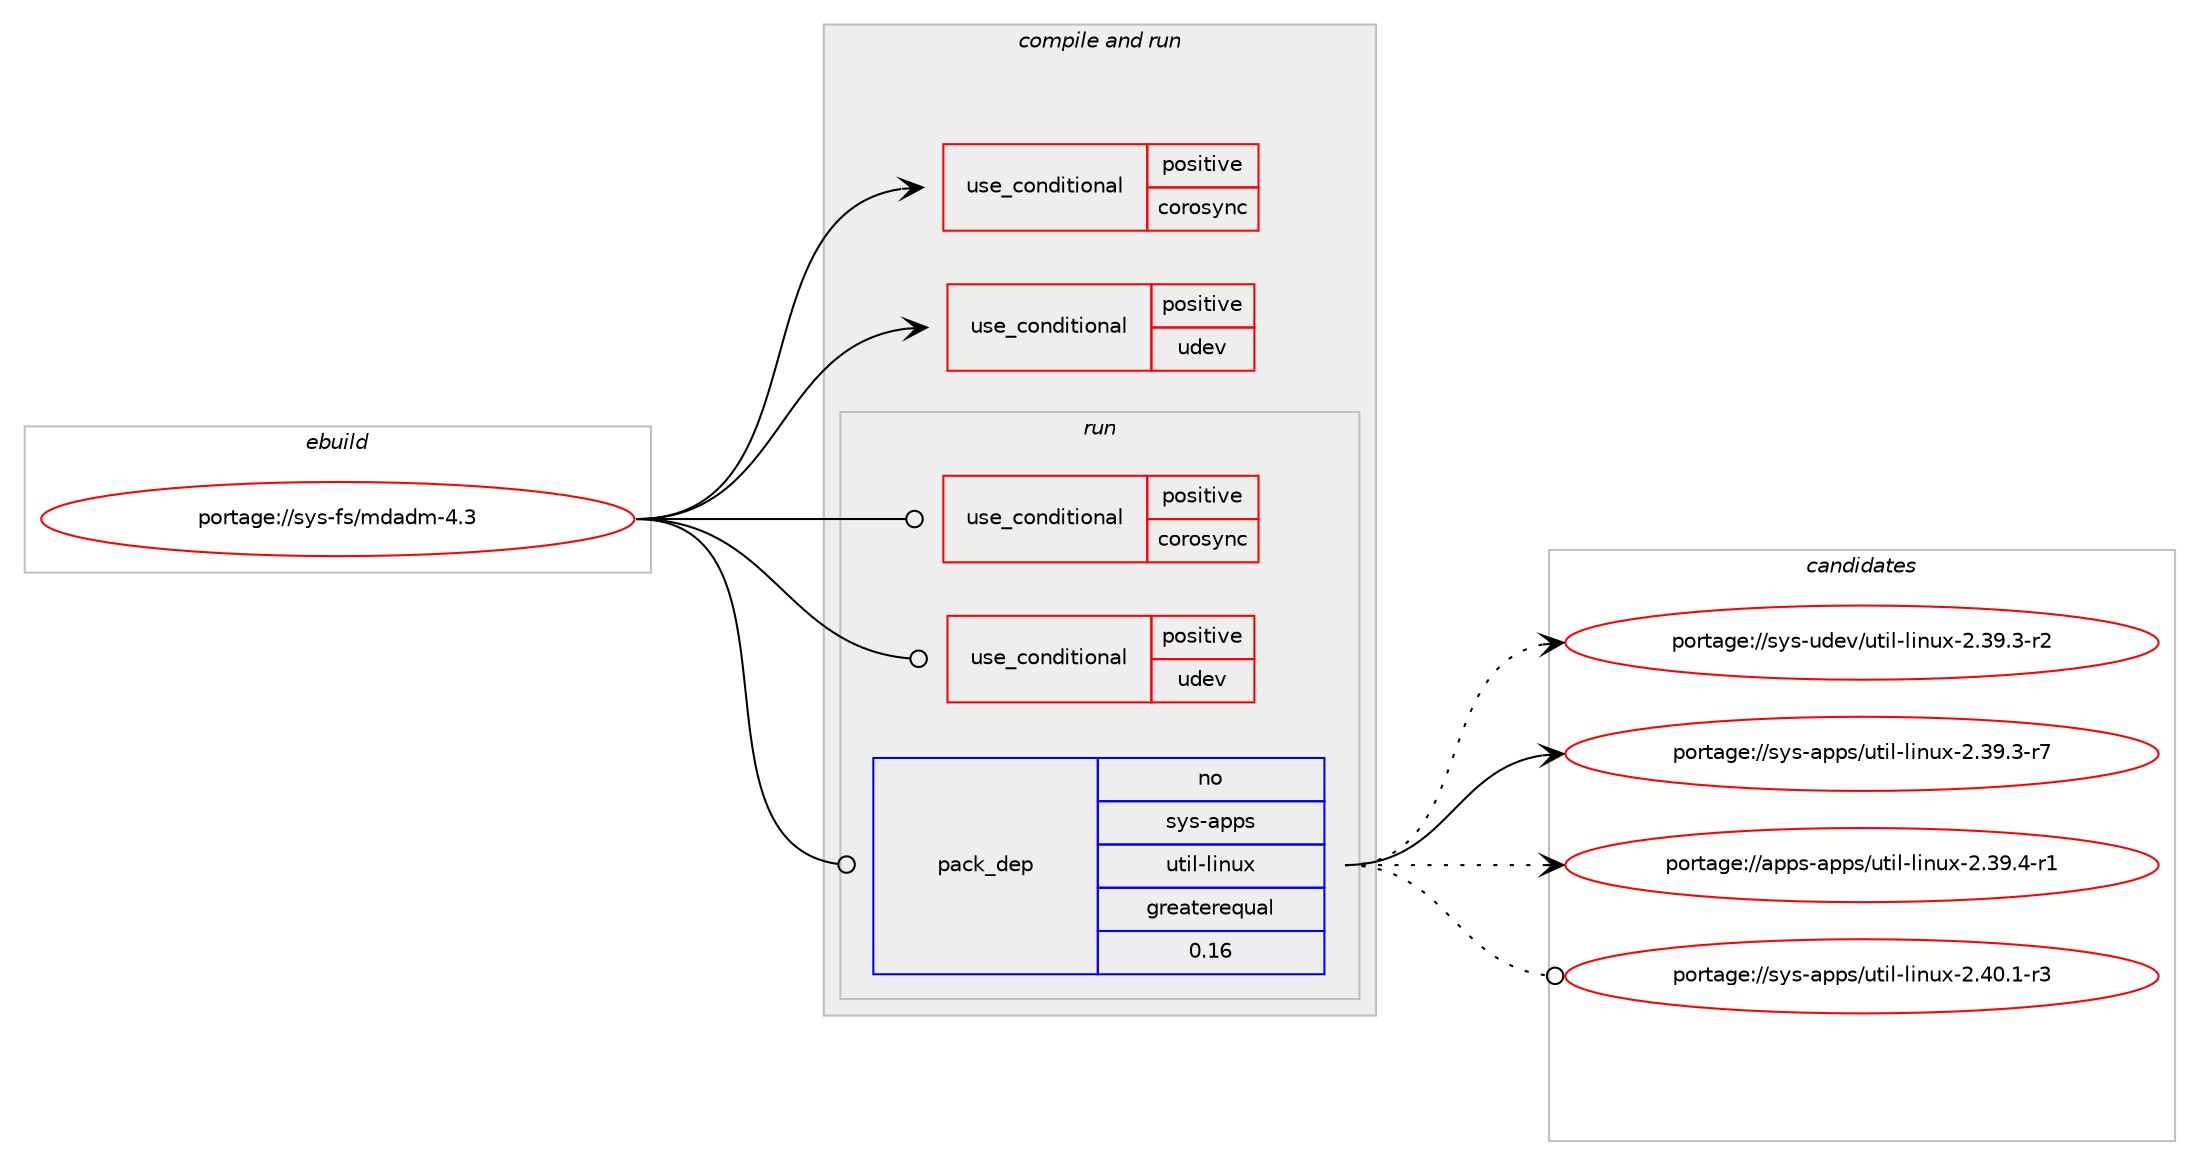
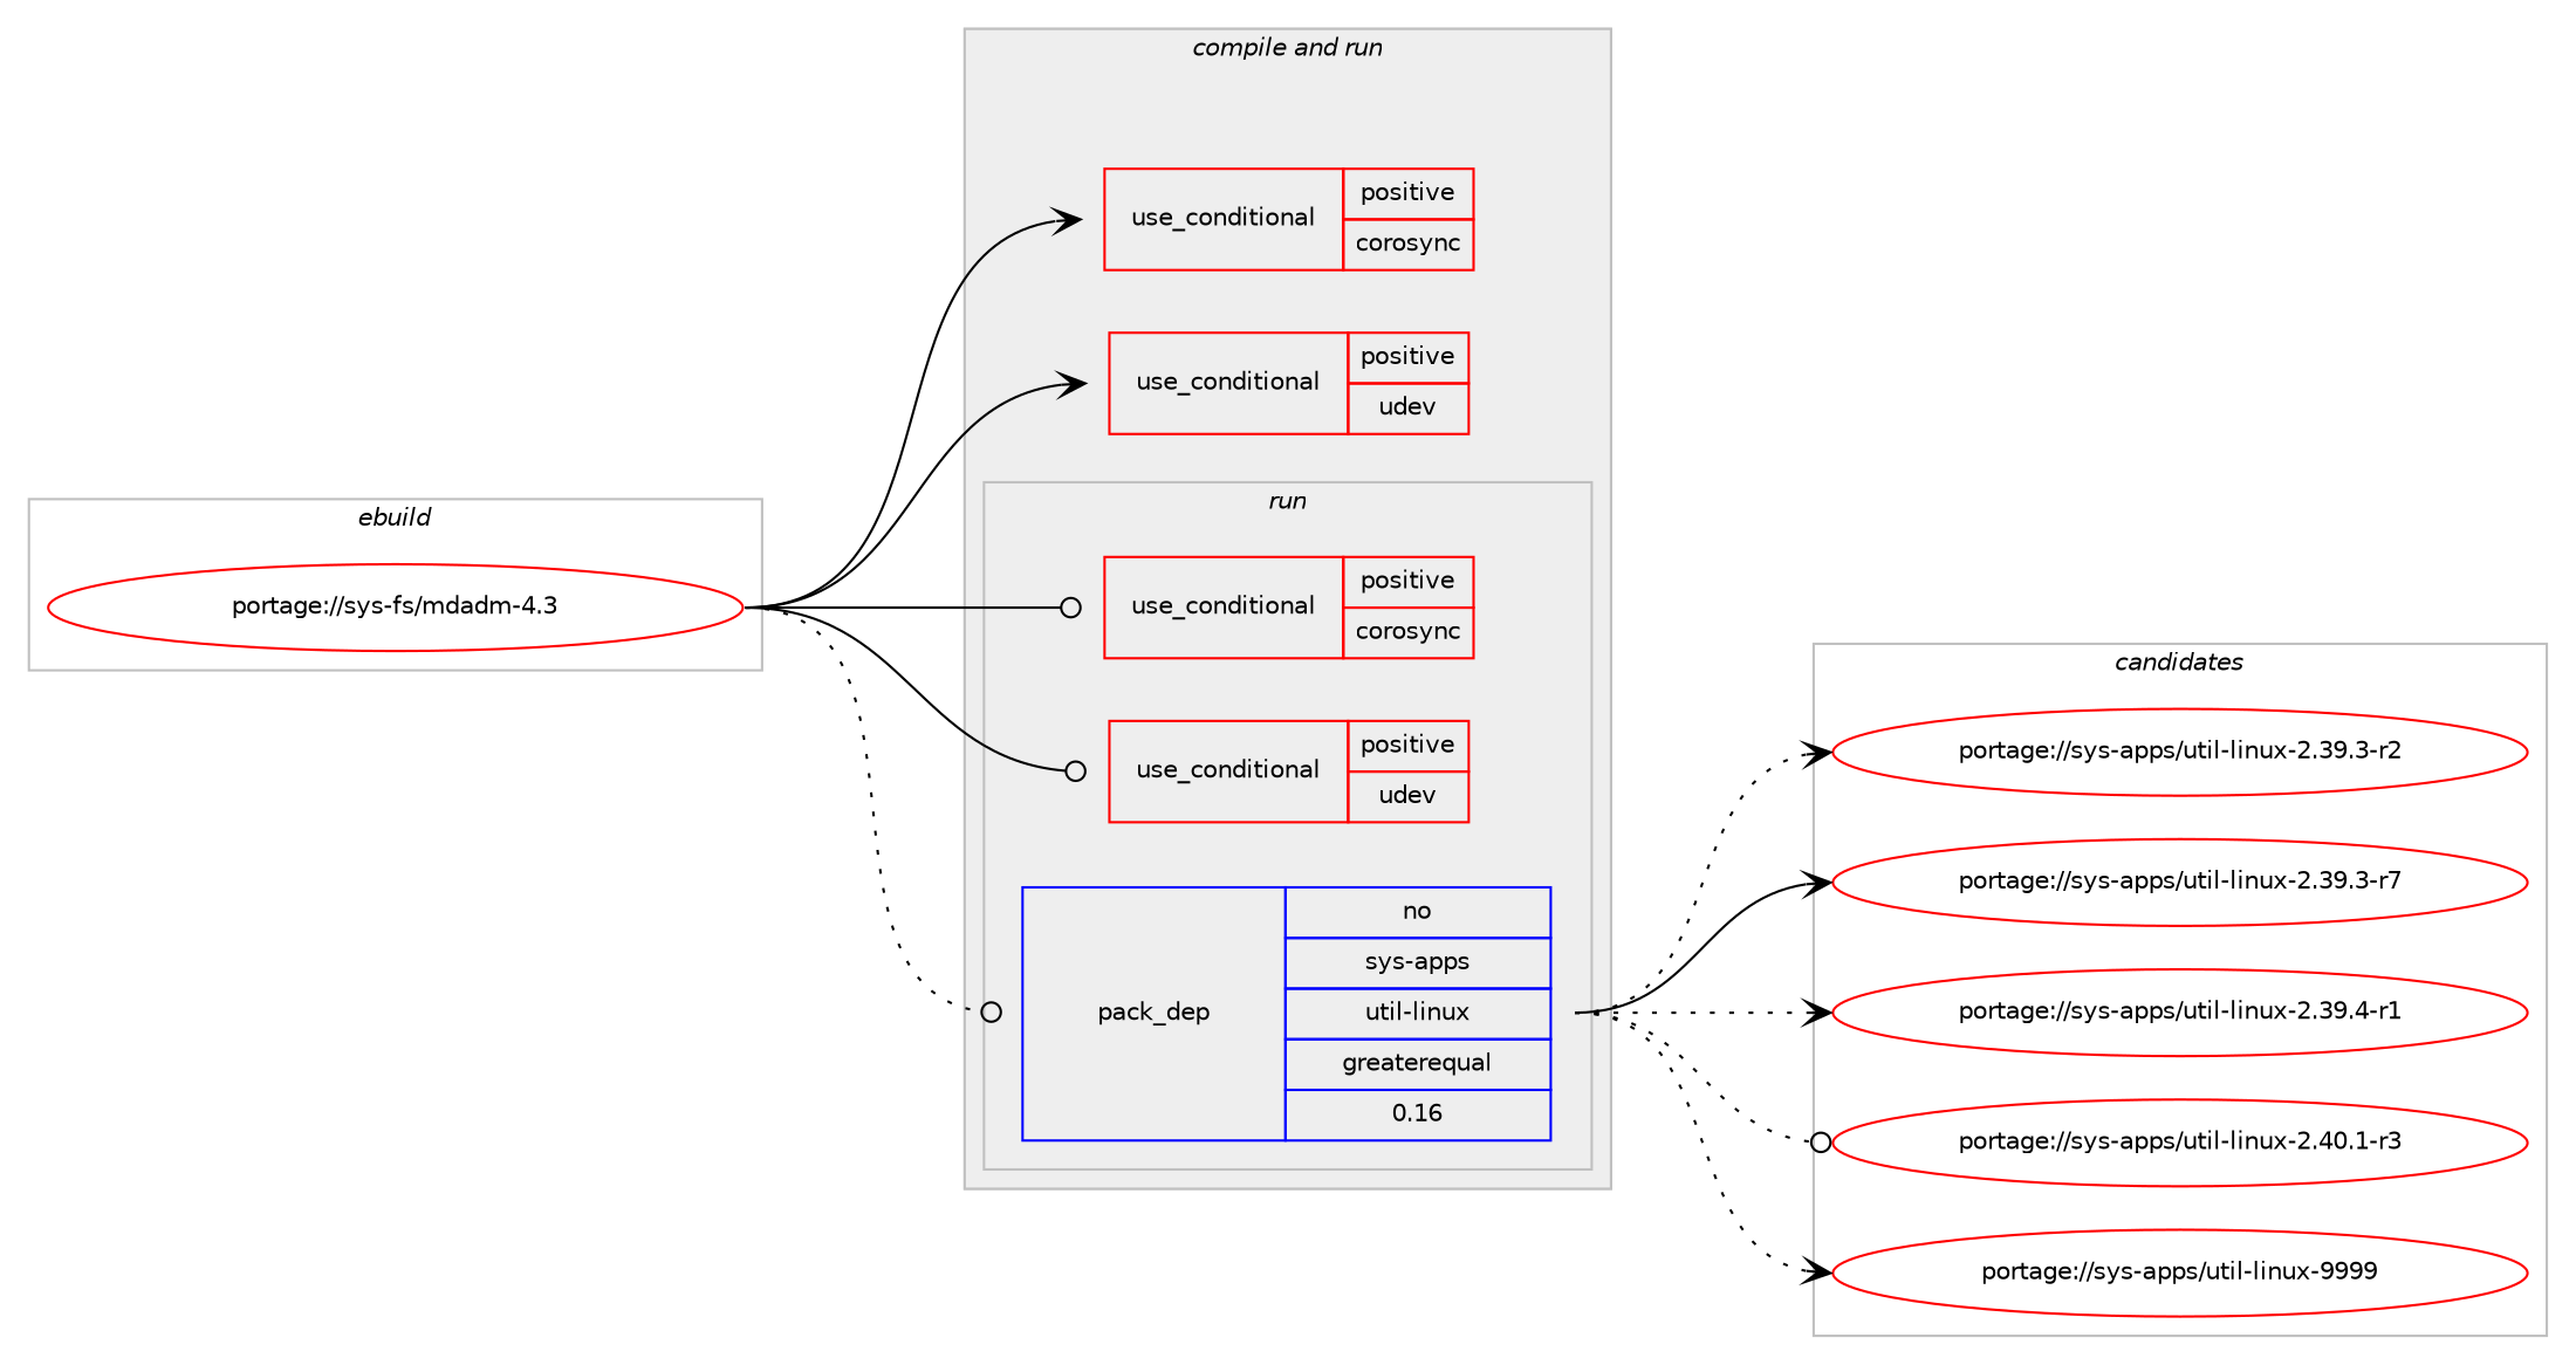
  digraph {
    compound=true
    concentrate=true
    fontname=Helvetica
    fontsize=10
    newrank=true
    rankdir=LR
    ranksep=1.5
    node [color=red fontname=Helvetica fontsize=10]
    edge [arrowhead=vee headport=w style=solid tailport=e weight=20]
    n1 [label="portage://sys-fs/mdadm-4.3" width=4]
    n2 [label=<<TABLE BORDER="0" CELLBORDER="1" CELLSPACING="0" CELLPADDING="4"><TR><TD ROWSPAN="3" CELLPADDING="10">use_conditional</TD></TR><TR><TD>positive</TD></TR><TR><TD>corosync</TD></TR></TABLE>> shape=none]
    n3 [label=<<TABLE BORDER="0" CELLBORDER="1" CELLSPACING="0" CELLPADDING="4"><TR><TD ROWSPAN="3" CELLPADDING="10">use_conditional</TD></TR><TR><TD>positive</TD></TR><TR><TD>udev</TD></TR></TABLE>> shape=none]
    n4 [label=<<TABLE BORDER="0" CELLBORDER="1" CELLSPACING="0" CELLPADDING="4"><TR><TD ROWSPAN="3" CELLPADDING="10">use_conditional</TD></TR><TR><TD>positive</TD></TR><TR><TD>corosync</TD></TR></TABLE>> shape=none]
    n5 [label=<<TABLE BORDER="0" CELLBORDER="1" CELLSPACING="0" CELLPADDING="4"><TR><TD ROWSPAN="3" CELLPADDING="10">use_conditional</TD></TR><TR><TD>positive</TD></TR><TR><TD>udev</TD></TR></TABLE>> shape=none]
    n6 [color=blue label=<<TABLE BORDER="0" CELLBORDER="1" CELLSPACING="0" CELLPADDING="4" WIDTH="220"><TR><TD ROWSPAN="6" CELLPADDING="30">pack_dep</TD></TR><TR><TD WIDTH="110">no</TD></TR><TR><TD>sys-apps</TD></TR><TR><TD>util-linux</TD></TR><TR><TD>greaterequal</TD></TR><TR><TD>0.16</TD></TR></TABLE>> shape=none]
-   n7 [label="portage://sys-udev/util-linux-2.39.3-r2" width=4]
+   n7 [label="portage://sys-apps/util-linux-2.39.3-r2" width=4]
    n8 [label="portage://sys-apps/util-linux-2.39.3-r7" width=4]
-   n9 [label="portage://apps-apps/util-linux-2.39.4-r1" width=4]
+   n9 [label="portage://sys-apps/util-linux-2.39.4-r1" width=4]
    n10 [label="portage://sys-apps/util-linux-2.40.1-r3" width=4]
+   n11 [label="portage://sys-apps/util-linux-9999" width=4]
    subgraph cluster_1 {
      color=gray
      label=<<i>ebuild</i>>
      rank=same
      n1
    }
    subgraph cluster_2 {
      color=gray
      label=<<i>dependencies</i>>
      subgraph cluster_3 {
        color=gray
        fillcolor="#eeeeee"
        label=<<i>compile</i>>
        style=filled
        subgraph sub_4 {
          color=gray
          fillcolor="#eeeeee"
          label=<<i>compile</i>>
          style=filled
          n2
        }
        subgraph sub_5 {
          color=gray
          fillcolor="#eeeeee"
          label=<<i>compile</i>>
          style=filled
          n3
        }
      }
      subgraph cluster_6 {
        color=gray
        fillcolor="#eeeeee"
        label=<<i>compile and run</i>>
        style=filled
      }
      subgraph cluster_7 {
        color=gray
        fillcolor="#eeeeee"
        label=<<i>run</i>>
        style=filled
        subgraph sub_8 {
          color=gray
          fillcolor="#eeeeee"
          label=<<i>run</i>>
          style=filled
          n4
        }
        subgraph sub_9 {
          color=gray
          fillcolor="#eeeeee"
          label=<<i>run</i>>
          style=filled
          n5
        }
        subgraph sub_10 {
          color=gray
          fillcolor="#eeeeee"
          label=<<i>run</i>>
          style=filled
          n6
        }
      }
    }
    subgraph cluster_11 {
      color=gray
      label=<<i>candidates</i>>
      rank=same
      subgraph sub_12 {
        color=black
        label=<<i>candidates</i>>
        nodesep=1
        rank=same
        n7
        n8
        n9
        n10
+       n11
      }
    }
    n1 -> n2
    n1 -> n3
    n1 -> n4 [arrowhead=odot]
    n1 -> n5 [arrowhead=odot]
-   n1 -> n6 [arrowhead=odot]
+   n1 -> n6 [arrowhead=odot style=dotted]
    n6 -> n7 [style=dotted weight=100]
    n6 -> n8 [weight=100]
    n6 -> n9 [style=dotted weight=100]
    n6 -> n10 [arrowhead=odot style=dotted weight=100]
+   n6 -> n11 [style=dotted weight=100]
  }
